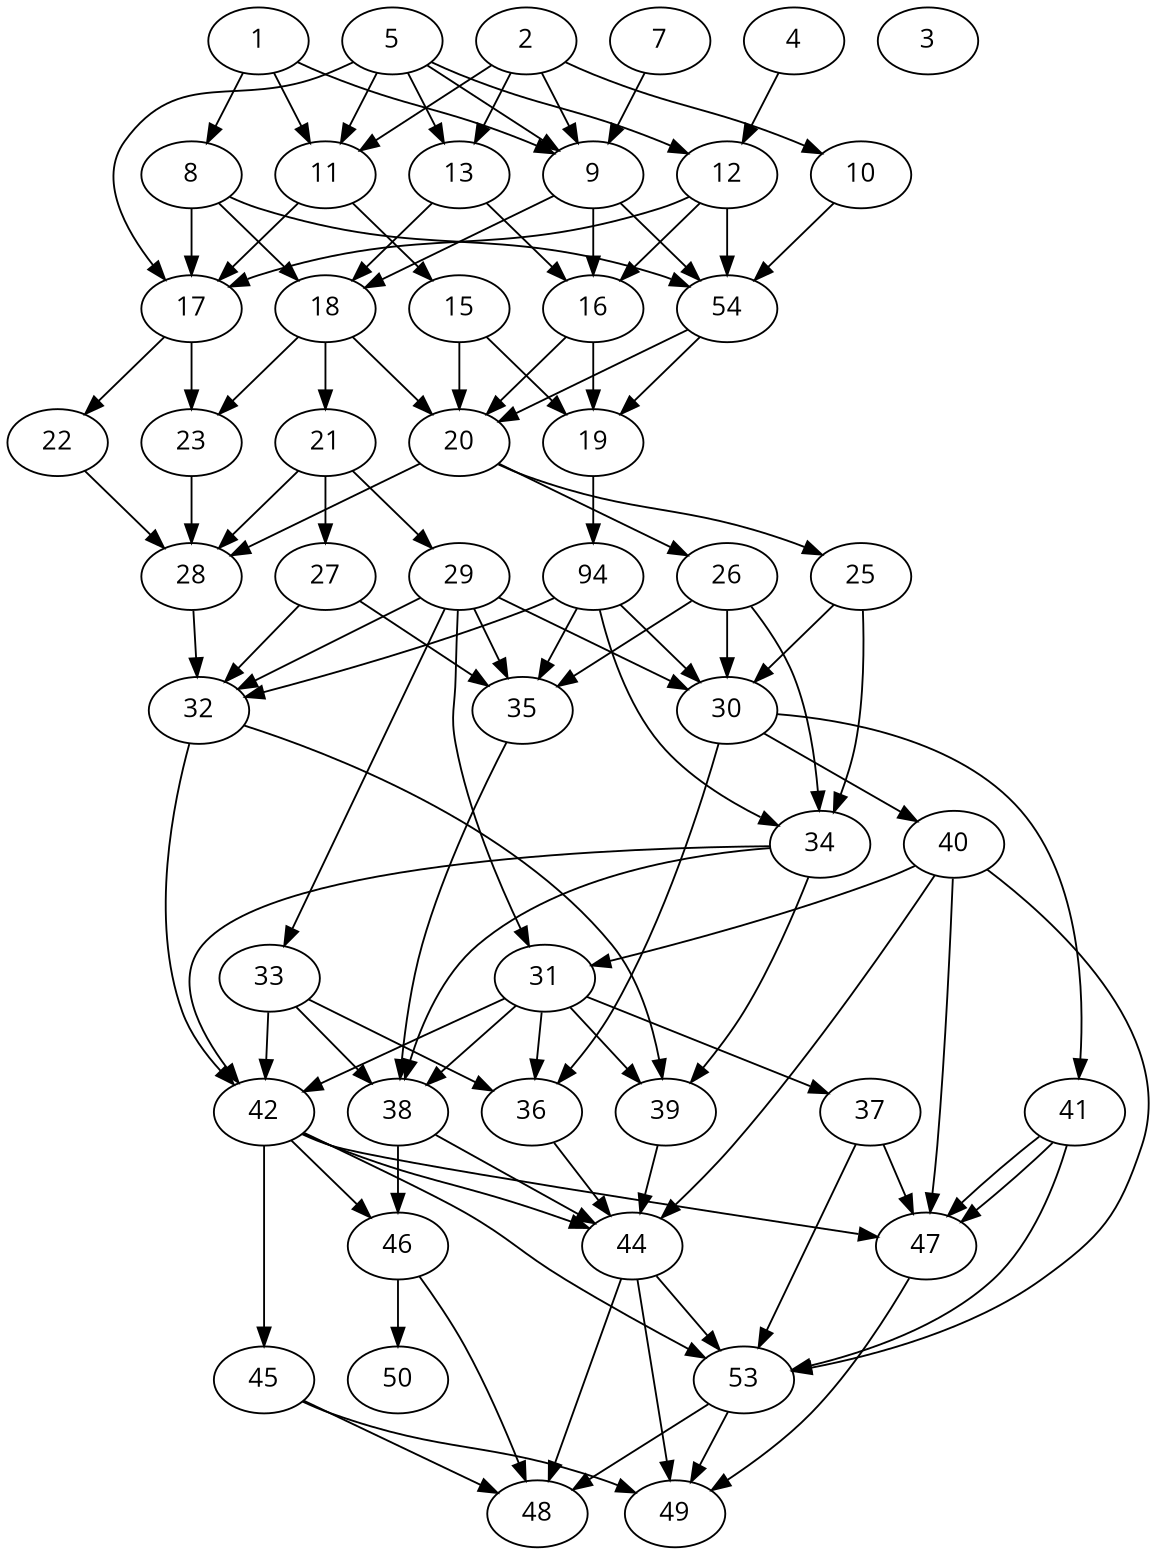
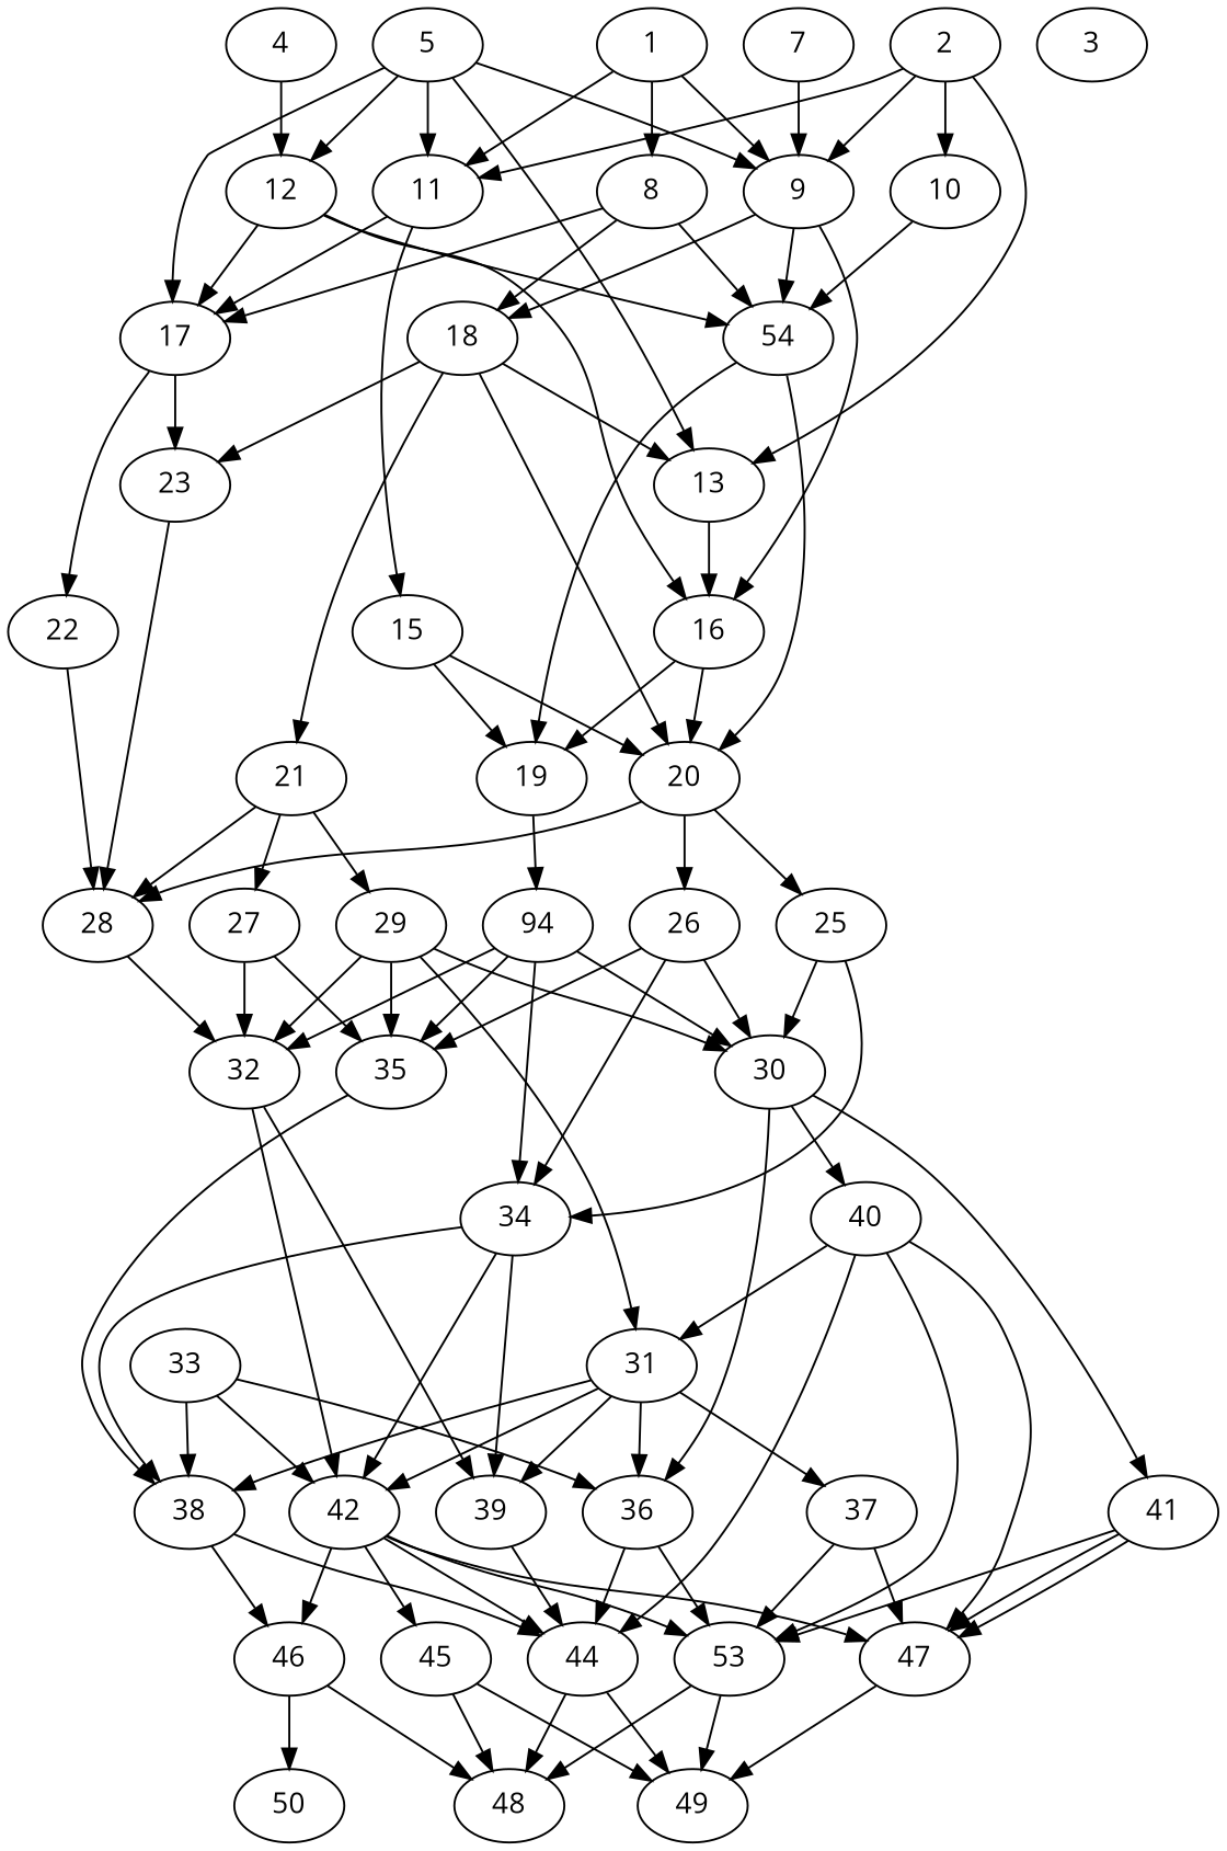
  digraph {
    fontname="Open Sans"
    node [alpha=0.12 fontname="Open Sans"]
    edge [fontname="Open Sans"]
    1 [alpha=0.11 expect_size=49880064]
    8 [alpha=0.15 expect_size=50501632]
    9 [alpha=0.02 expect_size=6576128]
    11 [alpha=0.11 expect_size=40450048]
    n5 [alpha=0.18 expect_size=49195008 label=54]
    17 [alpha=0.17 expect_size=6886400]
    18 [alpha=0.13 expect_size=21558272]
    16 [alpha=0.15 expect_size=51805184]
    15 [expect_size=46409728]
    19 [expect_size=10661888]
    20 [alpha=0.02 expect_size=15585280]
    22 [alpha=0.11 expect_size=10901504]
    23 [alpha=0.02 expect_size=38987776]
    21 [alpha=0.11 expect_size=32220160]
    2 [expect_size=31492096]
    10 [alpha=0.07 expect_size=26220544]
    13 [alpha=0.19 expect_size=47473664]
    3 [alpha=0.01 expect_size=31477760]
    4 [alpha=0.19 expect_size=38611968]
    12 [expect_size=18323456]
    5 [alpha=0.02 expect_size=16700416]
    7 [alpha=0.06 expect_size=36637696]
    n23 [alpha=0.08 expect_size=37696512 label=94]
    25 [alpha=0.18 expect_size=33196032]
    26 [alpha=0.17 expect_size=13486080]
    28 [alpha=0.02 expect_size=41560064]
    27 [alpha=0.10 expect_size=48021504]
    29 [alpha=0.14 expect_size=23980032]
    30 [alpha=0.16 expect_size=51480576]
    32 [alpha=0.14 expect_size=33861632]
    34 [expect_size=17604608]
    35 [alpha=0.08 expect_size=35529728]
    31 [expect_size=8437760]
    33 [alpha=0.14 expect_size=12443648]
    36 [alpha=0.03 expect_size=30489600]
    40 [alpha=0.18 expect_size=38998016]
    41 [alpha=0.19 expect_size=28996608]
    39 [alpha=0.08 expect_size=52224000]
    42 [alpha=0.03 expect_size=10238976]
    38 [alpha=0.03 expect_size=47695872]
    37 [alpha=0.20 expect_size=24080384]
    n42 [alpha=0.01 expect_size=42992640 label=53]
    44 [alpha=0.13 expect_size=27931648]
    47 [alpha=0.09 expect_size=35265536]
    46 [alpha=0.03 expect_size=27388928]
    45 [alpha=0.16 expect_size=9008128]
    48 [alpha=0.09 expect_size=34282496]
    49 [alpha=0.18 expect_size=40755200]
    50 [alpha=0.06 expect_size=12915712]
    1 -> 8
    1 -> 9
    1 -> 11
    8 -> n5
    8 -> 17
    8 -> 18
    9 -> n5
    9 -> 18
    9 -> 16
    11 -> 17
    11 -> 15
    n5 -> 19
    n5 -> 20
    17 -> 22
    17 -> 23
    18 -> 20
    18 -> 23
    18 -> 21
    16 -> 19
    16 -> 20
    15 -> 19
    15 -> 20
    19 -> n23
    20 -> 25
    20 -> 26
    20 -> 28
    22 -> 28
    23 -> 28
    21 -> 28
    21 -> 27
    21 -> 29
    2 -> 9
    2 -> 11
    2 -> 10
    2 -> 13
    10 -> n5
-   13 -> 18
+   18 -> 13
    13 -> 16
    4 -> 12
    12 -> n5
    12 -> 17
    12 -> 16
    5 -> 9
    5 -> 11
    5 -> 17
    5 -> 13
    5 -> 12
    7 -> 9
    n23 -> 30
    n23 -> 32
    n23 -> 34
    n23 -> 35
    25 -> 30
    25 -> 34
    26 -> 30
    26 -> 34
    26 -> 35
    28 -> 32
    27 -> 32
    27 -> 35
    29 -> 30
    29 -> 32
    29 -> 35
    29 -> 31
-   29 -> 33
    30 -> 36
    30 -> 40
    30 -> 41
    32 -> 39
    32 -> 42
    34 -> 39
    34 -> 42
    34 -> 38
    35 -> 38
    31 -> 36
    31 -> 39
    31 -> 42
    31 -> 38
    31 -> 37
    33 -> 36
    33 -> 42
    33 -> 38
-   44 -> n42
+   36 -> n42
    36 -> 44
    40 -> 31
    40 -> n42
    40 -> 44
    40 -> 47
    41 -> n42
    41 -> 47
    41 -> 47
    39 -> 44
    42 -> n42
    42 -> 44
    42 -> 47
    42 -> 46
    42 -> 45
    38 -> 44
    38 -> 46
    37 -> n42
    37 -> 47
    n42 -> 48
    n42 -> 49
    44 -> 48
    44 -> 49
    47 -> 49
    46 -> 48
    46 -> 50
    45 -> 48
    45 -> 49
  }
